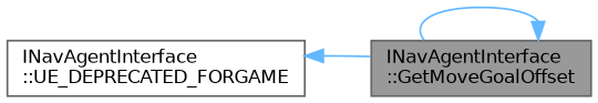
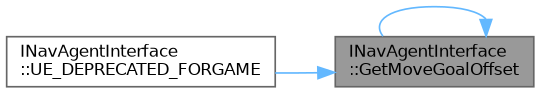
  digraph {
    rankdir=RL
    node [fontname=Helvetica fontsize=10 shape=box style=filled]
    edge [color=steelblue1 dir=back fontname=Helvetica fontsize=10 labelfontname=Helvetica labelfontsize=10 style=solid]
    n1 [color=gray40 fillcolor=grey60 fontcolor=black height=0.2 label="INavAgentInterface\l::GetMoveGoalOffset" width=0.4]
    n2 [color=grey40 fillcolor=white height=0.2 label="INavAgentInterface\l::UE_DEPRECATED_FORGAME" width=0.4]
    n1 -> n1
-   n2 -> n1
+   n1 -> n2
  }
